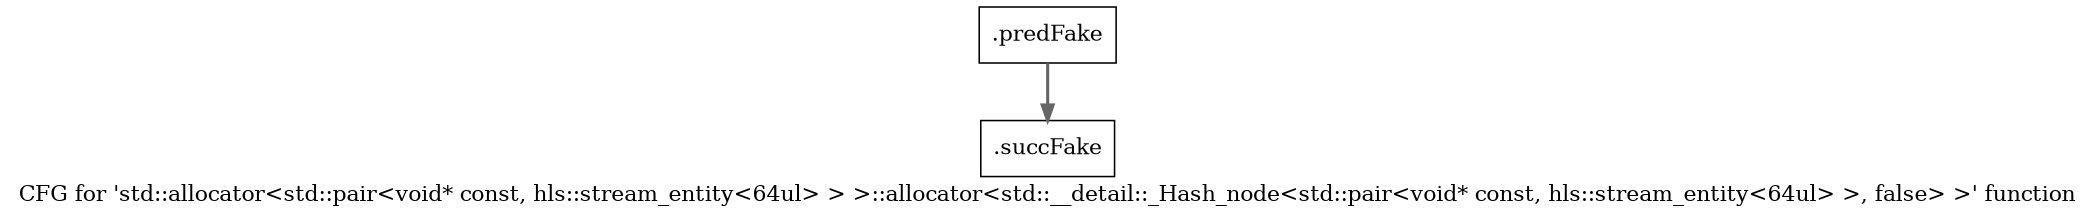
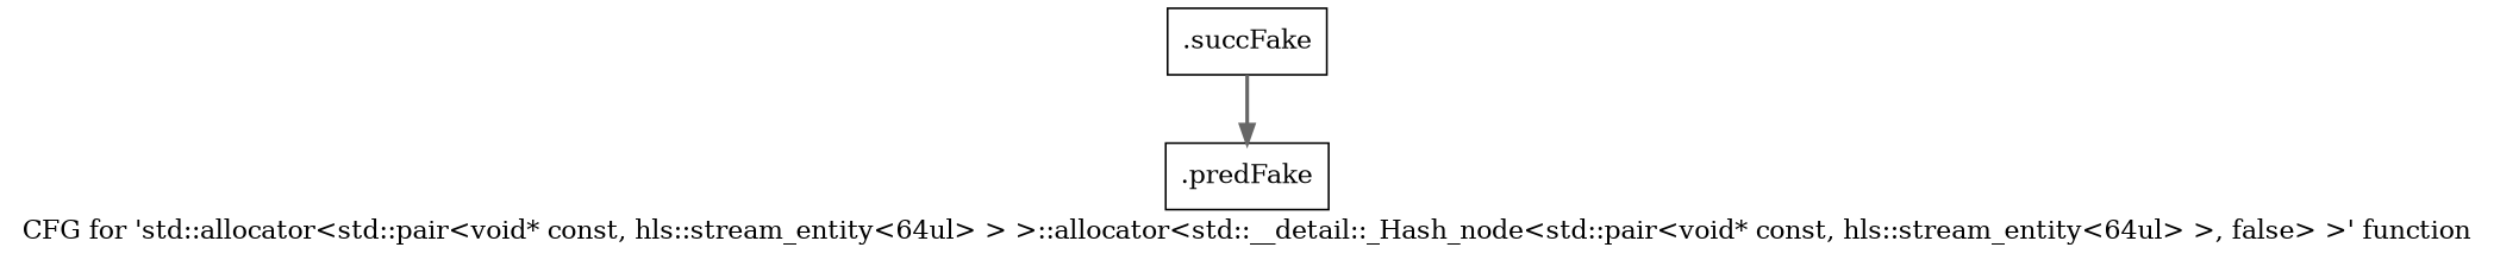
  digraph {
    label="CFG for 'std::allocator\<std::pair\<void* const, hls::stream_entity\<64ul\> \> \>::allocator\<std::__detail::_Hash_node\<std::pair\<void* const, hls::stream_entity\<64ul\> \>, false\> \>' function"
    node [shape=record]
    n1 [label="{.predFake}"]
    n2 [filename="/mnt/xilinx/Vitis_HLS/2021.2/tps/lnx64/gcc-6.2.0/lib/gcc/x86_64-pc-linux-gnu/6.2.0/../../../../include/c++/6.2.0/bits/allocator.h" label="{.succFake}" linenumber=124]
-   n1 -> n2 [execusionnum=1 filename="/mnt/xilinx/Vitis_HLS/2021.2/tps/lnx64/gcc-6.2.0/lib/gcc/x86_64-pc-linux-gnu/6.2.0/../../../../include/c++/6.2.0/bits/allocator.h" color=gray40 style=bold]
+   n2 -> n1 [execusionnum=1 filename="/mnt/xilinx/Vitis_HLS/2021.2/tps/lnx64/gcc-6.2.0/lib/gcc/x86_64-pc-linux-gnu/6.2.0/../../../../include/c++/6.2.0/bits/allocator.h" color=gray40 style=bold]
  }
